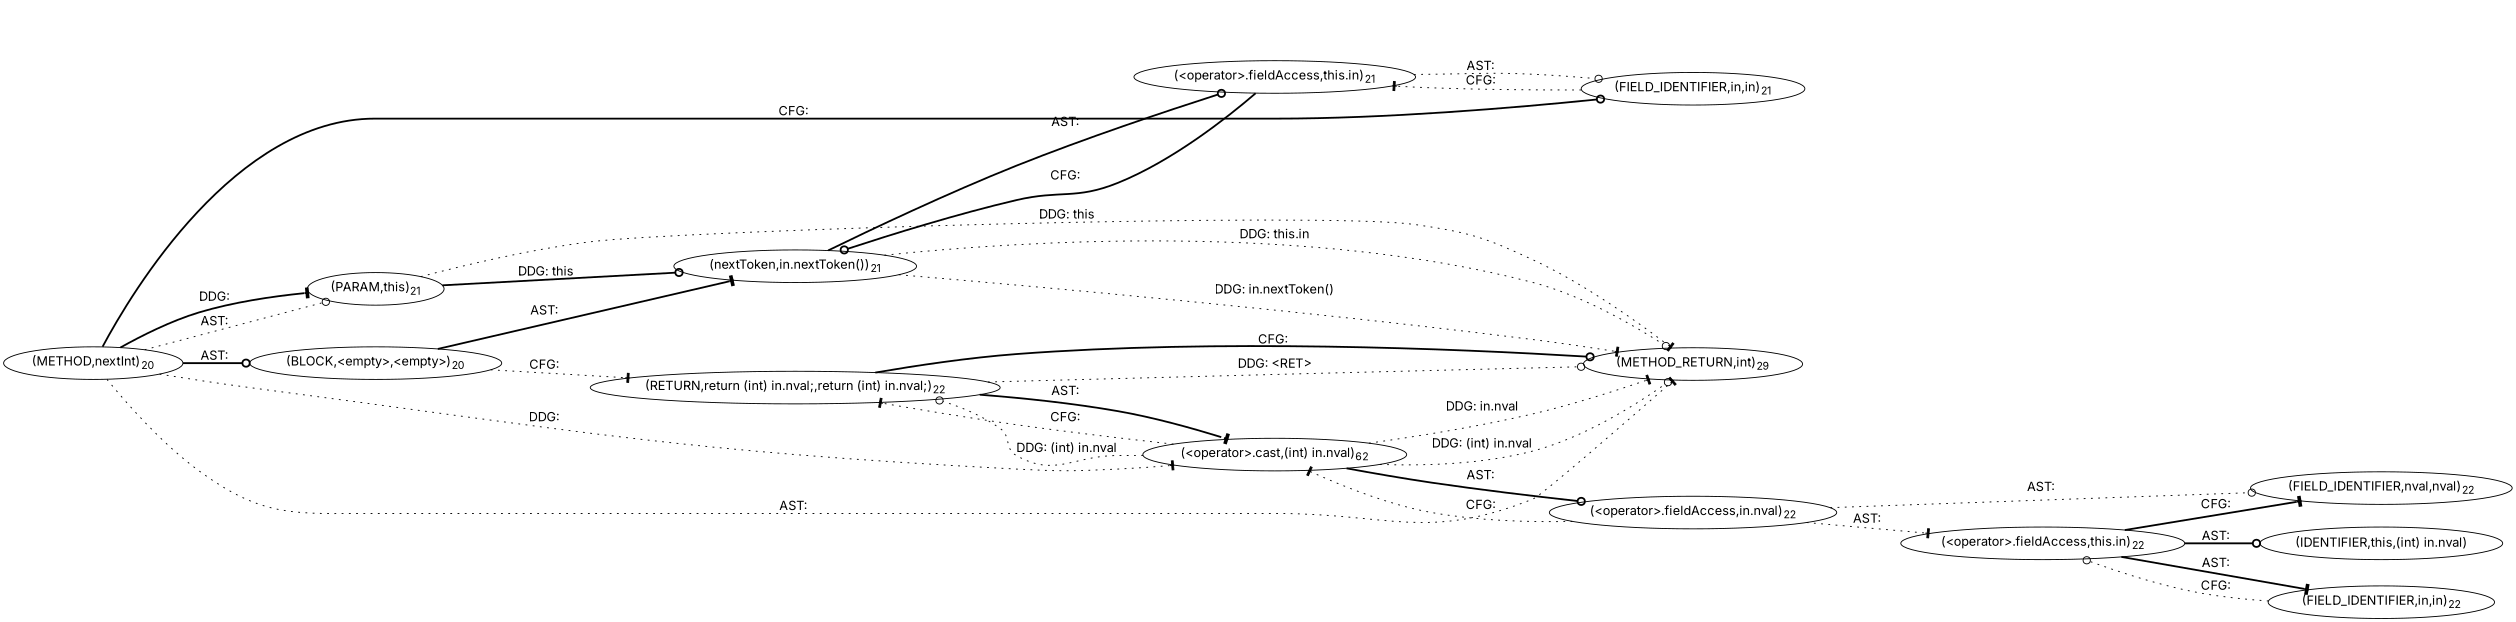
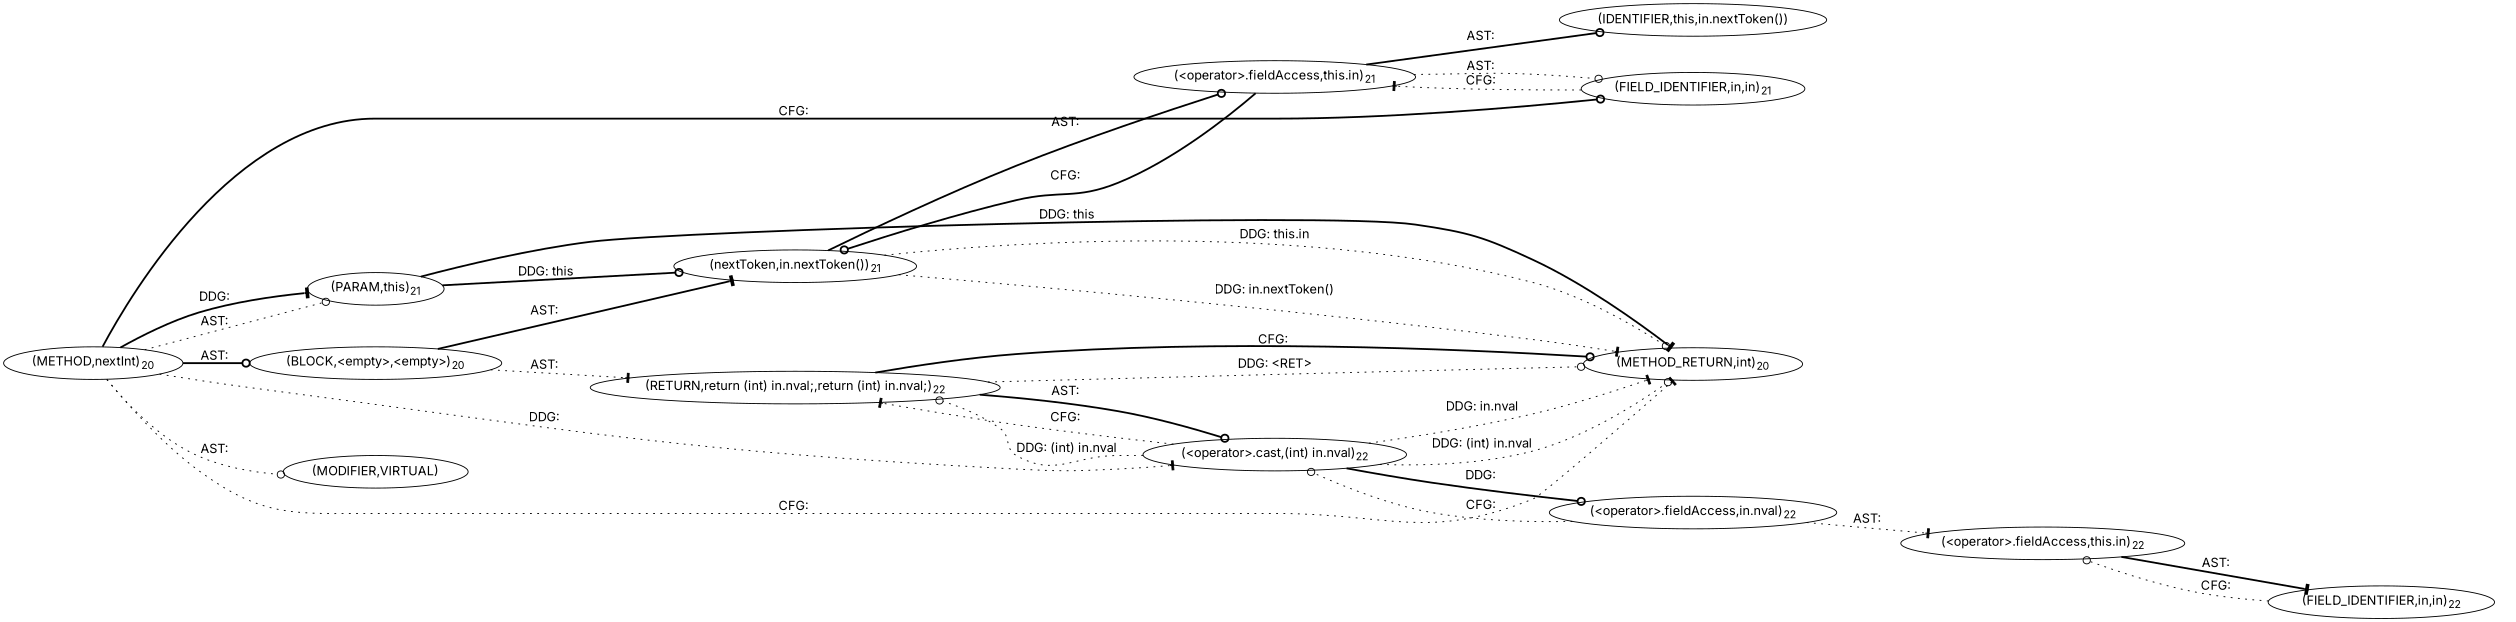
  digraph {
    fontname=Inter
    rankdir=LR
    node [fontname=Inter]
    edge [arrowhead=odot fontname=Inter style=dotted]
    n1 [label=<(METHOD,nextInt)<SUB>20</SUB>>]
    n2 [label=<(PARAM,this)<SUB>21</SUB>>]
    n3 [label=<(BLOCK,&lt;empty&gt;,&lt;empty&gt;)<SUB>20</SUB>>]
    n4 [label=<(FIELD_IDENTIFIER,in,in)<SUB>21</SUB>>]
-   n5 [label=<(&lt;operator&gt;.cast,(int) in.nval)<SUB>62</SUB>>]
-   n7 [label=<(METHOD_RETURN,int)<SUB>29</SUB>>]
+   n5 [label=<(&lt;operator&gt;.cast,(int) in.nval)<SUB>22</SUB>>]
+   n6 [label=<(MODIFIER,VIRTUAL)>]
+   n7 [label=<(METHOD_RETURN,int)<SUB>20</SUB>>]
    n8 [label=<(nextToken,in.nextToken())<SUB>21</SUB>>]
    n9 [label=<(RETURN,return (int) in.nval;,return (int) in.nval;)<SUB>22</SUB>>]
    n10 [label=<(&lt;operator&gt;.fieldAccess,this.in)<SUB>21</SUB>>]
    n11 [label=<(&lt;operator&gt;.fieldAccess,in.nval)<SUB>22</SUB>>]
+   n12 [label=<(IDENTIFIER,this,in.nextToken())>]
    n13 [label=<(&lt;operator&gt;.fieldAccess,this.in)<SUB>22</SUB>>]
-   n14 [label=<(FIELD_IDENTIFIER,nval,nval)<SUB>22</SUB>>]
    n15 [label=<(FIELD_IDENTIFIER,in,in)<SUB>22</SUB>>]
-   n16 [label=<(IDENTIFIER,this,(int) in.nval)>]
    n1 -> n2 [label="AST: "]
    n1 -> n2 [arrowhead=tee label="DDG: " style=bold]
    n1 -> n3 [label="AST: " style=bold]
    n1 -> n4 [label="CFG: " style=bold]
    n1 -> n5 [arrowhead=tee label="DDG: "]
-   n1 -> n7 [arrowhead=tee label="AST: "]
-   n2 -> n7 [arrowhead=tee label="DDG: this"]
+   n1 -> n6 [label="AST: "]
+   n1 -> n7 [arrowhead=tee label="CFG: "]
+   n2 -> n7 [arrowhead=tee label="DDG: this" style=bold]
    n2 -> n8 [label="DDG: this" style=bold]
    n3 -> n8 [arrowhead=tee label="AST: " style=bold]
-   n3 -> n9 [arrowhead=tee label="CFG: "]
+   n3 -> n9 [arrowhead=tee label="AST: "]
    n4 -> n10 [arrowhead=tee label="CFG: "]
    n5 -> n7 [arrowhead=tee label="DDG: in.nval"]
    n5 -> n7 [label="DDG: (int) in.nval"]
    n5 -> n9 [arrowhead=tee label="CFG: "]
    n5 -> n9 [label="DDG: (int) in.nval"]
-   n5 -> n11 [label="AST: " style=bold]
+   n5 -> n11 [label="DDG: " style=bold]
    n8 -> n7 [label="DDG: this.in"]
    n8 -> n7 [arrowhead=tee label="DDG: in.nextToken()"]
    n8 -> n10 [label="AST: " style=bold]
-   n9 -> n5 [arrowhead=tee label="AST: " style=bold]
+   n9 -> n5 [label="AST: " style=bold]
    n9 -> n7 [label="CFG: " style=bold]
    n9 -> n7 [label="DDG: &lt;RET&gt;"]
    n10 -> n4 [label="AST: "]
    n10 -> n8 [label="CFG: " style=bold]
-   n11 -> n5 [arrowhead=tee label="CFG: "]
+   n10 -> n12 [label="AST: " style=bold]
+   n11 -> n5 [label="CFG: "]
    n11 -> n13 [arrowhead=tee label="AST: "]
-   n11 -> n14 [label="AST: "]
-   n13 -> n14 [arrowhead=tee label="CFG: " style=bold]
    n13 -> n15 [arrowhead=tee label="AST: " style=bold]
-   n13 -> n16 [label="AST: " style=bold]
    n15 -> n13 [label="CFG: "]
  }
